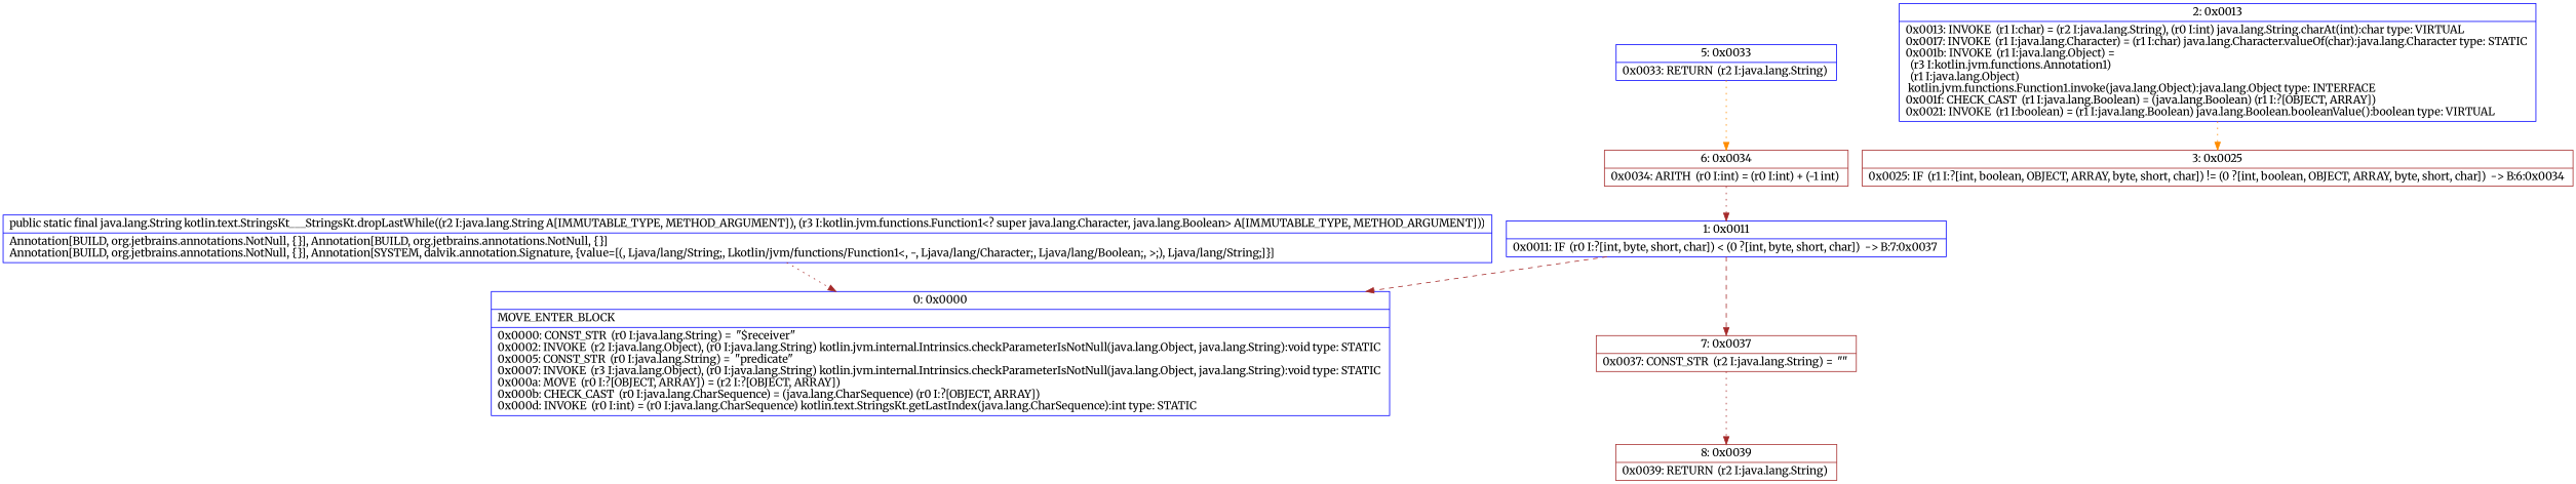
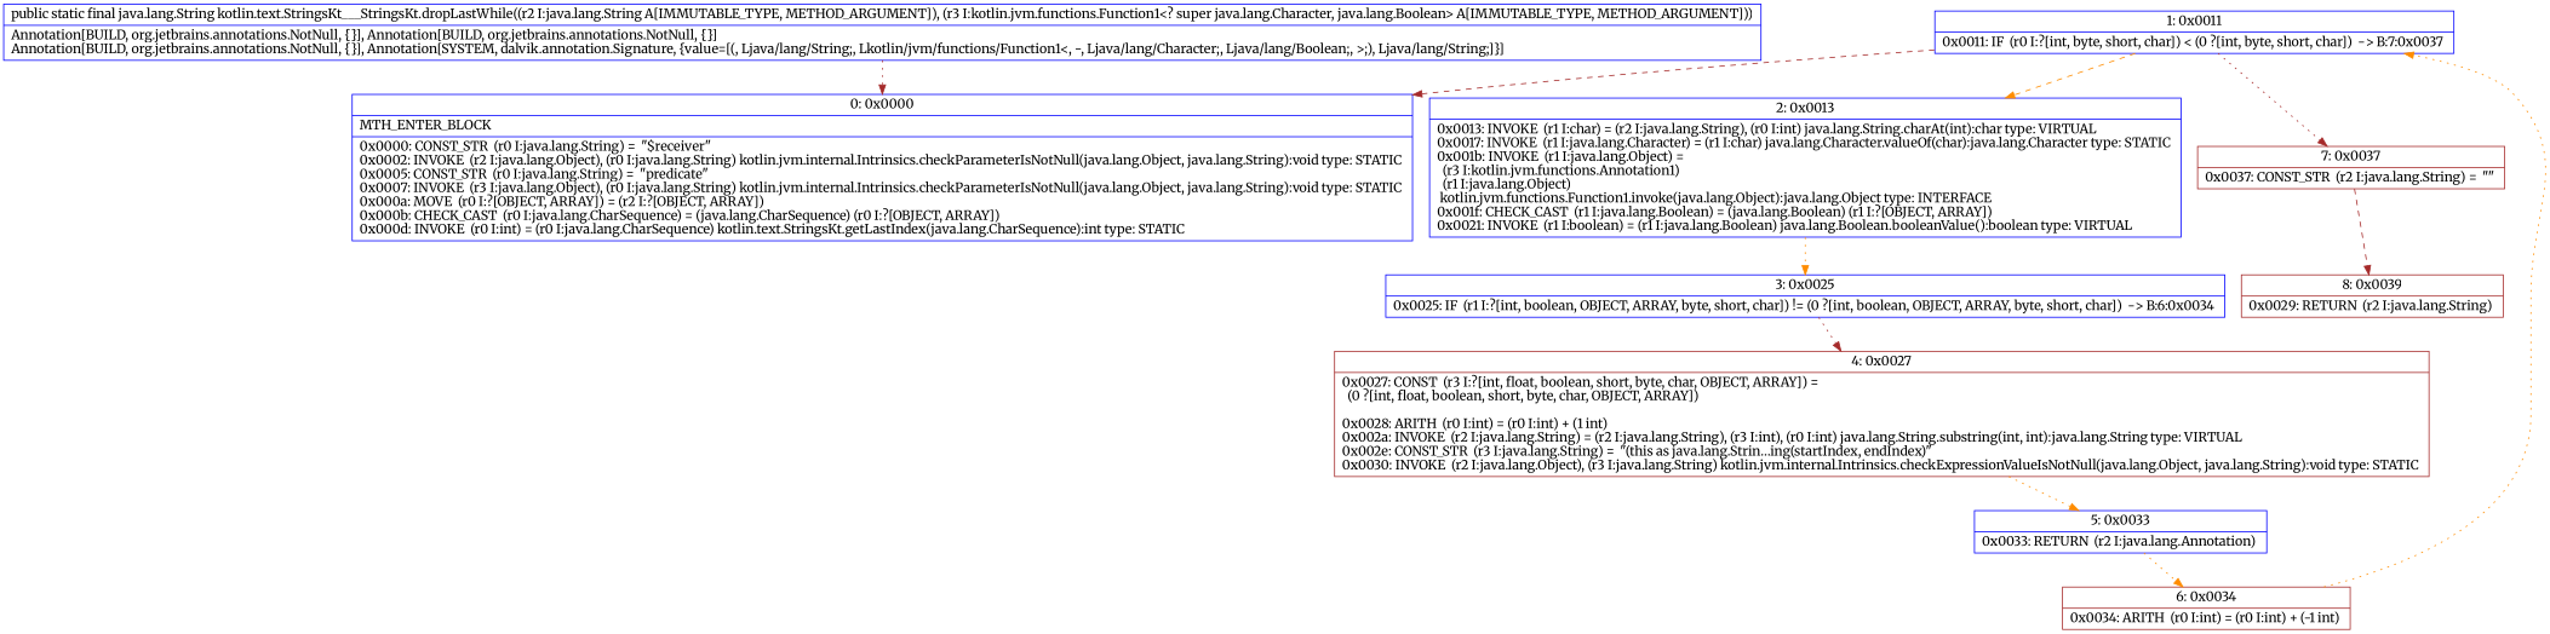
  digraph {
    fontname=Merriweather
    node [color=blue fontname=Merriweather shape=record]
    edge [color=brown fontname=Merriweather style=dotted]
-   n1 [label="{0\:\ 0x0000|MOVE_ENTER_BLOCK\l|0x0000: CONST_STR  (r0 I:java.lang.String) =  \"$receiver\" \l0x0002: INVOKE  (r2 I:java.lang.Object), (r0 I:java.lang.String) kotlin.jvm.internal.Intrinsics.checkParameterIsNotNull(java.lang.Object, java.lang.String):void type: STATIC \l0x0005: CONST_STR  (r0 I:java.lang.String) =  \"predicate\" \l0x0007: INVOKE  (r3 I:java.lang.Object), (r0 I:java.lang.String) kotlin.jvm.internal.Intrinsics.checkParameterIsNotNull(java.lang.Object, java.lang.String):void type: STATIC \l0x000a: MOVE  (r0 I:?[OBJECT, ARRAY]) = (r2 I:?[OBJECT, ARRAY]) \l0x000b: CHECK_CAST  (r0 I:java.lang.CharSequence) = (java.lang.CharSequence) (r0 I:?[OBJECT, ARRAY]) \l0x000d: INVOKE  (r0 I:int) = (r0 I:java.lang.CharSequence) kotlin.text.StringsKt.getLastIndex(java.lang.CharSequence):int type: STATIC \l}"]
+   n1 [label="{0\:\ 0x0000|MTH_ENTER_BLOCK\l|0x0000: CONST_STR  (r0 I:java.lang.String) =  \"$receiver\" \l0x0002: INVOKE  (r2 I:java.lang.Object), (r0 I:java.lang.String) kotlin.jvm.internal.Intrinsics.checkParameterIsNotNull(java.lang.Object, java.lang.String):void type: STATIC \l0x0005: CONST_STR  (r0 I:java.lang.String) =  \"predicate\" \l0x0007: INVOKE  (r3 I:java.lang.Object), (r0 I:java.lang.String) kotlin.jvm.internal.Intrinsics.checkParameterIsNotNull(java.lang.Object, java.lang.String):void type: STATIC \l0x000a: MOVE  (r0 I:?[OBJECT, ARRAY]) = (r2 I:?[OBJECT, ARRAY]) \l0x000b: CHECK_CAST  (r0 I:java.lang.CharSequence) = (java.lang.CharSequence) (r0 I:?[OBJECT, ARRAY]) \l0x000d: INVOKE  (r0 I:int) = (r0 I:java.lang.CharSequence) kotlin.text.StringsKt.getLastIndex(java.lang.CharSequence):int type: STATIC \l}"]
    n2 [label="{1\:\ 0x0011|0x0011: IF  (r0 I:?[int, byte, short, char]) \< (0 ?[int, byte, short, char])  \-\> B:7:0x0037 \l}"]
    n3 [label="{2\:\ 0x0013|0x0013: INVOKE  (r1 I:char) = (r2 I:java.lang.String), (r0 I:int) java.lang.String.charAt(int):char type: VIRTUAL \l0x0017: INVOKE  (r1 I:java.lang.Character) = (r1 I:char) java.lang.Character.valueOf(char):java.lang.Character type: STATIC \l0x001b: INVOKE  (r1 I:java.lang.Object) = \l  (r3 I:kotlin.jvm.functions.Annotation1)\l  (r1 I:java.lang.Object)\l kotlin.jvm.functions.Function1.invoke(java.lang.Object):java.lang.Object type: INTERFACE \l0x001f: CHECK_CAST  (r1 I:java.lang.Boolean) = (java.lang.Boolean) (r1 I:?[OBJECT, ARRAY]) \l0x0021: INVOKE  (r1 I:boolean) = (r1 I:java.lang.Boolean) java.lang.Boolean.booleanValue():boolean type: VIRTUAL \l}"]
    n4 [color=brown label="{7\:\ 0x0037|0x0037: CONST_STR  (r2 I:java.lang.String) =  \"\" \l}"]
-   n5 [color=brown label="{3\:\ 0x0025|0x0025: IF  (r1 I:?[int, boolean, OBJECT, ARRAY, byte, short, char]) != (0 ?[int, boolean, OBJECT, ARRAY, byte, short, char])  \-\> B:6:0x0034 \l}"]
-   n6 [color=brown label="{8\:\ 0x0039|0x0039: RETURN  (r2 I:java.lang.String) \l}"]
-   n8 [label="{5\:\ 0x0033|0x0033: RETURN  (r2 I:java.lang.String) \l}"]
+   n5 [label="{3\:\ 0x0025|0x0025: IF  (r1 I:?[int, boolean, OBJECT, ARRAY, byte, short, char]) != (0 ?[int, boolean, OBJECT, ARRAY, byte, short, char])  \-\> B:6:0x0034 \l}"]
+   n6 [color=brown label="{8\:\ 0x0039|0x0029: RETURN  (r2 I:java.lang.String) \l}"]
+   n7 [color=brown label="{4\:\ 0x0027|0x0027: CONST  (r3 I:?[int, float, boolean, short, byte, char, OBJECT, ARRAY]) = \l  (0 ?[int, float, boolean, short, byte, char, OBJECT, ARRAY])\l \l0x0028: ARITH  (r0 I:int) = (r0 I:int) + (1 int) \l0x002a: INVOKE  (r2 I:java.lang.String) = (r2 I:java.lang.String), (r3 I:int), (r0 I:int) java.lang.String.substring(int, int):java.lang.String type: VIRTUAL \l0x002e: CONST_STR  (r3 I:java.lang.String) =  \"(this as java.lang.Strin…ing(startIndex, endIndex)\" \l0x0030: INVOKE  (r2 I:java.lang.Object), (r3 I:java.lang.String) kotlin.jvm.internal.Intrinsics.checkExpressionValueIsNotNull(java.lang.Object, java.lang.String):void type: STATIC \l}"]
+   n8 [label="{5\:\ 0x0033|0x0033: RETURN  (r2 I:java.lang.Annotation) \l}"]
    n9 [color=brown label="{6\:\ 0x0034|0x0034: ARITH  (r0 I:int) = (r0 I:int) + (\-1 int) \l}"]
    n10 [label="{public static final java.lang.String kotlin.text.StringsKt___StringsKt.dropLastWhile((r2 I:java.lang.String A[IMMUTABLE_TYPE, METHOD_ARGUMENT]), (r3 I:kotlin.jvm.functions.Function1\<? super java.lang.Character, java.lang.Boolean\> A[IMMUTABLE_TYPE, METHOD_ARGUMENT]))  | Annotation[BUILD, org.jetbrains.annotations.NotNull, \{\}], Annotation[BUILD, org.jetbrains.annotations.NotNull, \{\}]\lAnnotation[BUILD, org.jetbrains.annotations.NotNull, \{\}], Annotation[SYSTEM, dalvik.annotation.Signature, \{value=[(, Ljava\/lang\/String;, Lkotlin\/jvm\/functions\/Function1\<, \-, Ljava\/lang\/Character;, Ljava\/lang\/Boolean;, \>;), Ljava\/lang\/String;]\}]\l}"]
    n2 -> n1 [style=dashed]
-   n2 -> n4 [style=dashed]
+   n2 -> n3 [color=darkorange style=dashed]
+   n2 -> n4
    n3 -> n5 [color=darkorange]
-   n4 -> n6
+   n4 -> n6 [style=dashed]
+   n5 -> n7
+   n7 -> n8 [color=darkorange]
    n8 -> n9 [color=darkorange]
-   n9 -> n2
+   n9 -> n2 [color=darkorange]
    n10 -> n1
  }
